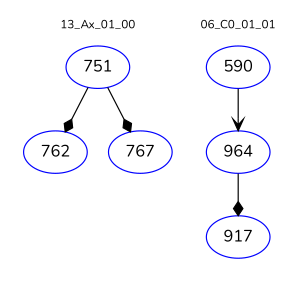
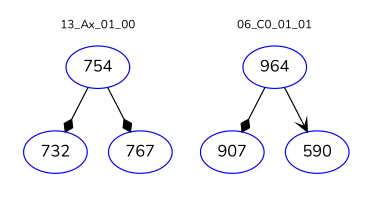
  digraph {
    fontname=Nunito
    node [color=blue fontname=Nunito]
    edge [arrowhead=diamond color=black fontname=Nunito]
-   n1 [label=751]
-   n2 [label=762]
+   n1 [label=754]
+   n2 [label=732]
    n3 [label=767]
    n4 [label=964]
-   n5 [label=917]
+   n5 [label=907]
    n6 [label=590]
    subgraph cluster_1 {
      color=white
      fontsize=10
      label="13_Ax_01_00"
      n1
      n2
      n3
    }
    subgraph cluster_2 {
      color=white
      fontsize=10
      label="06_C0_01_01"
      n4
      n5
      n6
    }
    n1 -> n2
    n1 -> n3
    n4 -> n5
-   n6 -> n4 [arrowhead=vee]
+   n4 -> n6 [arrowhead=vee]
  }
